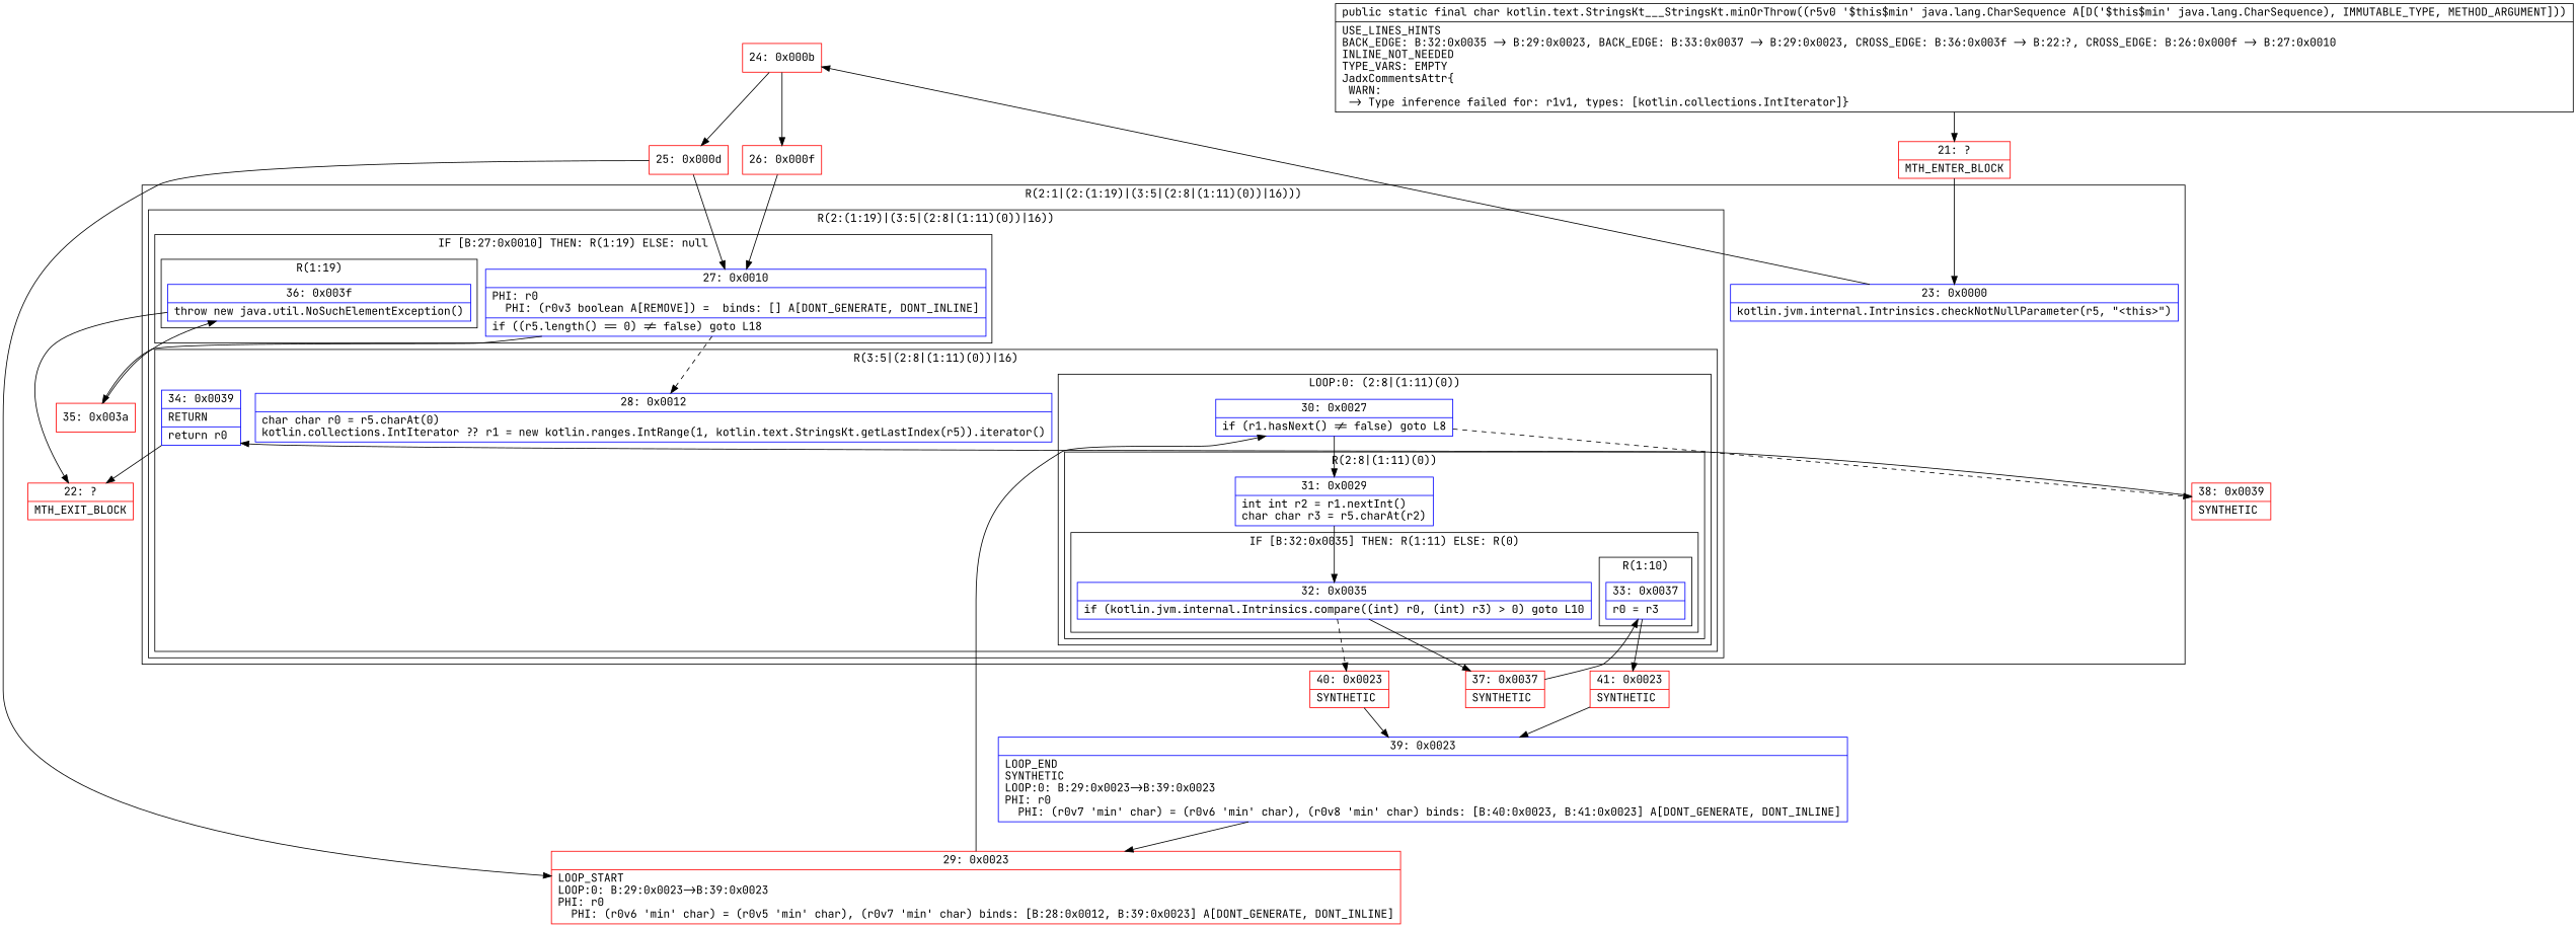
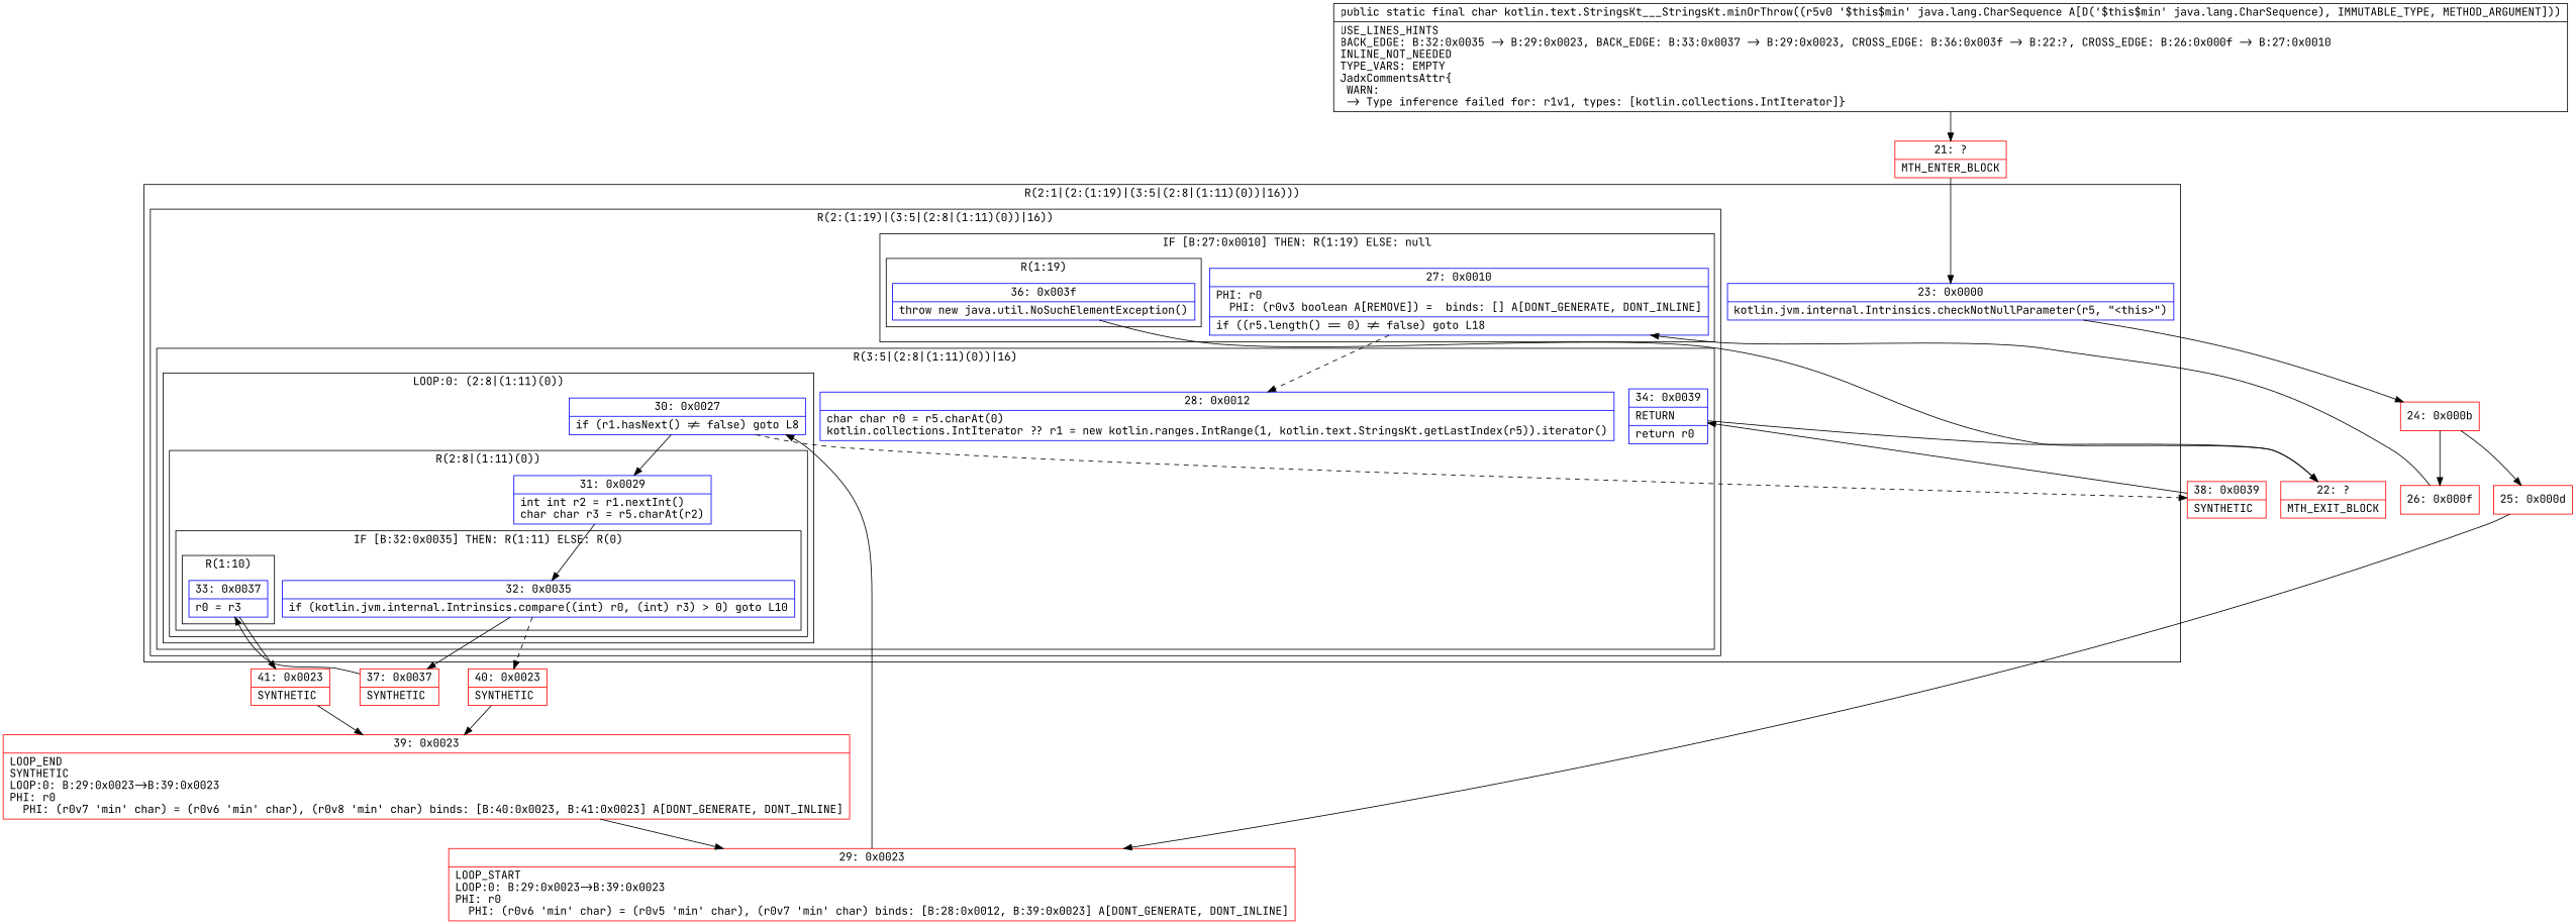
  digraph {
    fontname="JetBrains Mono"
    node [color=red fontname="JetBrains Mono" shape=record]
    edge [fontname="JetBrains Mono"]
    n1 [color=blue label="{36\:\ 0x003f|throw new java.util.NoSuchElementException()\l}"]
    n2 [color=blue label="{27\:\ 0x0010|PHI: r0 \l  PHI: (r0v3 boolean A[REMOVE]) =  binds: [] A[DONT_GENERATE, DONT_INLINE]\l|if ((r5.length() == 0) != false) goto L18\l}"]
    n3 [color=blue label="{33\:\ 0x0037|r0 = r3\l}"]
    n4 [color=blue label="{32\:\ 0x0035|if (kotlin.jvm.internal.Intrinsics.compare((int) r0, (int) r3) \> 0) goto L10\l}"]
    n5 [color=blue label="{31\:\ 0x0029|int int r2 = r1.nextInt()\lchar char r3 = r5.charAt(r2)\l}"]
    n6 [color=blue label="{30\:\ 0x0027|if (r1.hasNext() != false) goto L8\l}"]
    n7 [color=blue label="{28\:\ 0x0012|char char r0 = r5.charAt(0)\lkotlin.collections.IntIterator ?? r1 = new kotlin.ranges.IntRange(1, kotlin.text.StringsKt.getLastIndex(r5)).iterator()\l}"]
    n8 [color=blue label="{34\:\ 0x0039|RETURN\l|return r0\l}"]
    n9 [color=blue label="{23\:\ 0x0000|kotlin.jvm.internal.Intrinsics.checkNotNullParameter(r5, \"\<this\>\")\l}"]
    n10 [label="{22\:\ ?|MTH_EXIT_BLOCK\l}"]
-   n11 [label="{35\:\ 0x003a}"]
    n12 [label="{41\:\ 0x0023|SYNTHETIC\l}"]
    n13 [label="{37\:\ 0x0037|SYNTHETIC\l}"]
    n14 [label="{40\:\ 0x0023|SYNTHETIC\l}"]
    n15 [label="{38\:\ 0x0039|SYNTHETIC\l}"]
    n16 [label="{24\:\ 0x000b}"]
    n17 [label="{25\:\ 0x000d}"]
    n18 [label="{26\:\ 0x000f}"]
    n19 [label="{29\:\ 0x0023|LOOP_START\lLOOP:0: B:29:0x0023\-\>B:39:0x0023\lPHI: r0 \l  PHI: (r0v6 'min' char) = (r0v5 'min' char), (r0v7 'min' char) binds: [B:28:0x0012, B:39:0x0023] A[DONT_GENERATE, DONT_INLINE]\l}"]
-   n20 [color=blue label="{39\:\ 0x0023|LOOP_END\lSYNTHETIC\lLOOP:0: B:29:0x0023\-\>B:39:0x0023\lPHI: r0 \l  PHI: (r0v7 'min' char) = (r0v6 'min' char), (r0v8 'min' char) binds: [B:40:0x0023, B:41:0x0023] A[DONT_GENERATE, DONT_INLINE]\l}"]
+   n20 [label="{39\:\ 0x0023|LOOP_END\lSYNTHETIC\lLOOP:0: B:29:0x0023\-\>B:39:0x0023\lPHI: r0 \l  PHI: (r0v7 'min' char) = (r0v6 'min' char), (r0v8 'min' char) binds: [B:40:0x0023, B:41:0x0023] A[DONT_GENERATE, DONT_INLINE]\l}"]
    n21 [label="{21\:\ ?|MTH_ENTER_BLOCK\l}"]
    n22 [label="{public static final char kotlin.text.StringsKt___StringsKt.minOrThrow((r5v0 '$this$min' java.lang.CharSequence A[D('$this$min' java.lang.CharSequence), IMMUTABLE_TYPE, METHOD_ARGUMENT]))  | USE_LINES_HINTS\lBACK_EDGE: B:32:0x0035 \-\> B:29:0x0023, BACK_EDGE: B:33:0x0037 \-\> B:29:0x0023, CROSS_EDGE: B:36:0x003f \-\> B:22:?, CROSS_EDGE: B:26:0x000f \-\> B:27:0x0010\lINLINE_NOT_NEEDED\lTYPE_VARS: EMPTY\lJadxCommentsAttr\{\l WARN: \l \-\> Type inference failed for: r1v1, types: [kotlin.collections.IntIterator]\}\l}" color=""]
    subgraph cluster_1 {
      label="R(2:1|(2:(1:19)|(3:5|(2:8|(1:11)(0))|16)))"
      n9
      subgraph cluster_2 {
        label="R(2:(1:19)|(3:5|(2:8|(1:11)(0))|16))"
        subgraph cluster_3 {
          label="IF [B:27:0x0010] THEN: R(1:19) ELSE: null"
          n2
          subgraph cluster_4 {
            label="R(1:19)"
            n1
          }
        }
        subgraph cluster_5 {
          label="R(3:5|(2:8|(1:11)(0))|16)"
          n7
          n8
          subgraph cluster_6 {
            label="LOOP:0: (2:8|(1:11)(0))"
            n6
            subgraph cluster_7 {
              label="R(2:8|(1:11)(0))"
              n5
              subgraph cluster_8 {
                label="IF [B:32:0x0035] THEN: R(1:11) ELSE: R(0)"
                n4
                subgraph cluster_9 {
                  label="R(1:10)"
                  n3
                }
                subgraph cluster_10 {
                  label="R(0)"
                }
              }
            }
          }
        }
      }
    }
    n1 -> n10
    n2 -> n7 [style=dashed]
-   n2 -> n11
    n3 -> n12
    n4 -> n13
    n4 -> n14 [style=dashed]
    n5 -> n4
    n6 -> n5
    n6 -> n15 [style=dashed]
    n8 -> n10
    n9 -> n16
-   n11 -> n1
    n12 -> n20
    n13 -> n3
    n14 -> n20
    n15 -> n8
    n16 -> n17
    n16 -> n18
-   n17 -> n2
    n17 -> n19
    n18 -> n2
    n19 -> n6
    n20 -> n19
    n21 -> n9
    n22 -> n21
  }
